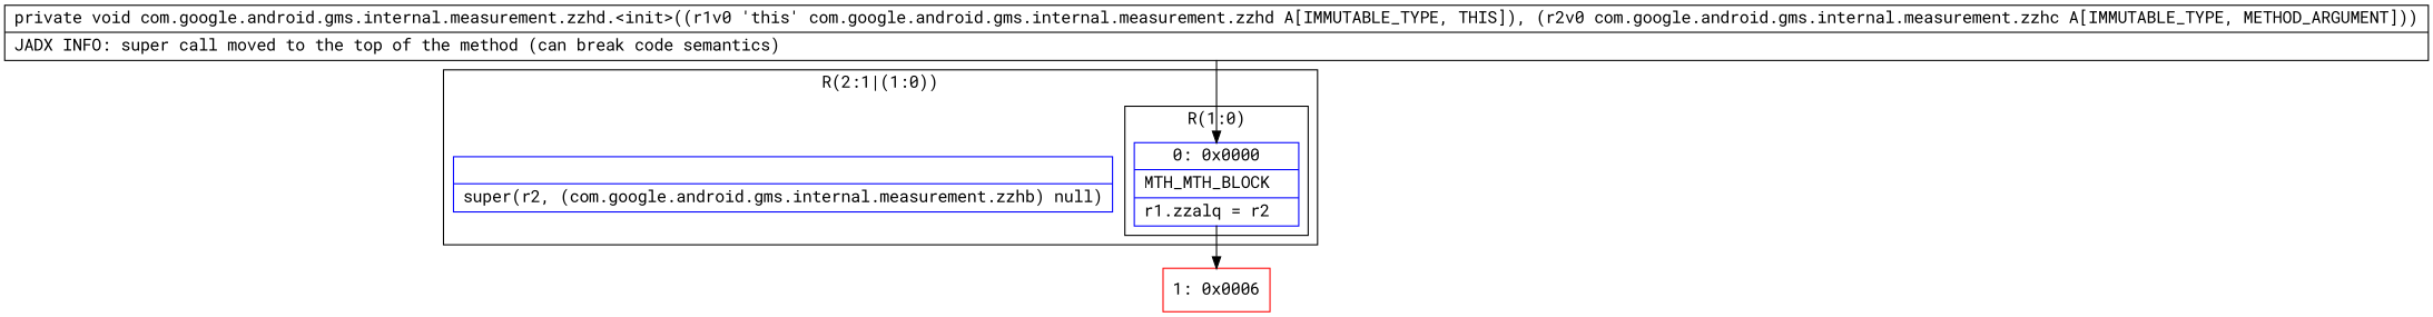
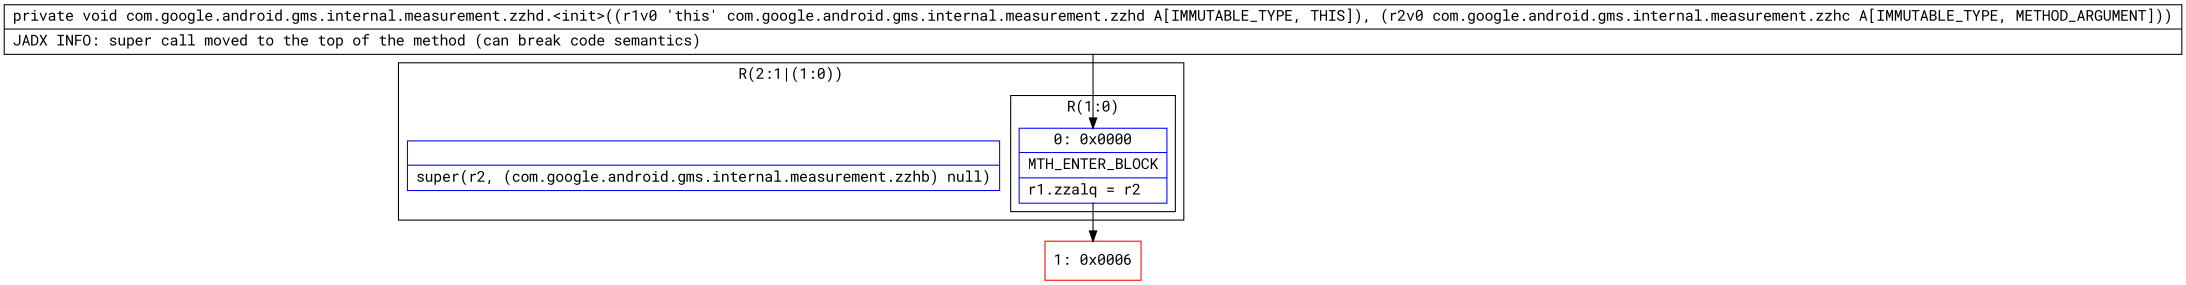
  digraph {
    fontname="Roboto Mono"
    node [color=blue shape=record fontname="Roboto Mono"]
    edge [fontname="Roboto Mono"]
-   n1 [label="{0\:\ 0x0000|MTH_MTH_BLOCK\l|r1.zzalq = r2\l}"]
+   n1 [label="{0\:\ 0x0000|MTH_ENTER_BLOCK\l|r1.zzalq = r2\l}"]
    n2 [label="{|super(r2, (com.google.android.gms.internal.measurement.zzhb) null)\l}"]
    n3 [color=red label="{1\:\ 0x0006}"]
    n4 [label="{private void com.google.android.gms.internal.measurement.zzhd.\<init\>((r1v0 'this' com.google.android.gms.internal.measurement.zzhd A[IMMUTABLE_TYPE, THIS]), (r2v0 com.google.android.gms.internal.measurement.zzhc A[IMMUTABLE_TYPE, METHOD_ARGUMENT]))  | JADX INFO: super call moved to the top of the method (can break code semantics)\l}" color=""]
    subgraph cluster_1 {
      label="R(2:1|(1:0))"
      n2
      subgraph cluster_2 {
        label="R(1:0)"
        n1
      }
    }
    n1 -> n3
    n4 -> n1
  }
